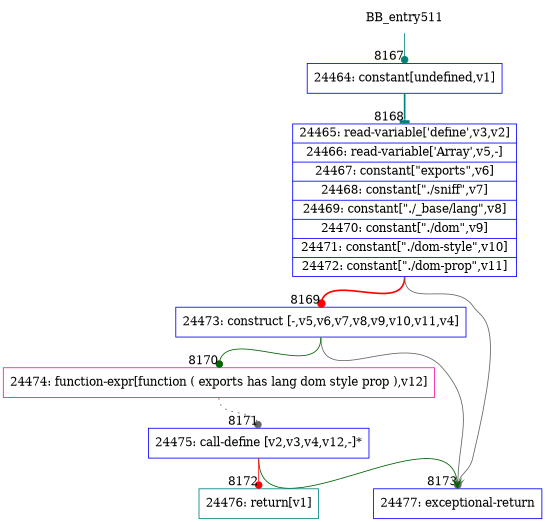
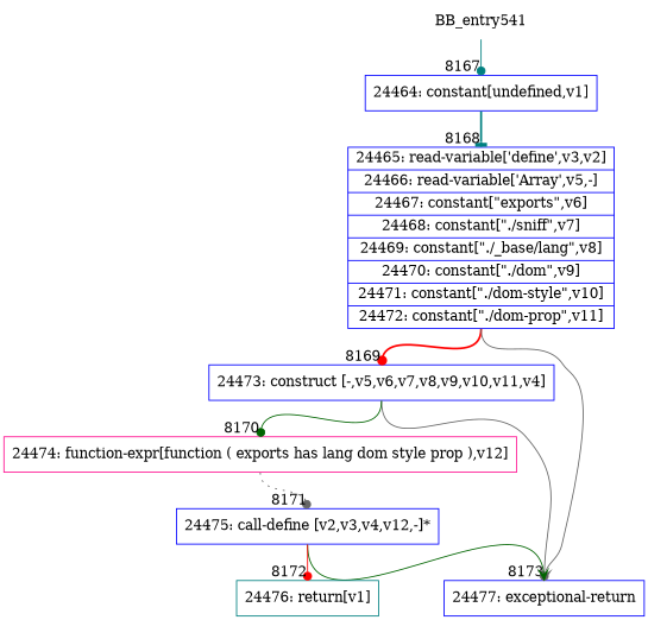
  digraph {
    rankdir=TD
    node [color=blue shape=record]
    edge [arrowhead=dot color=gray40 headport=n style=solid tailport=s]
-   BB_entry541 [color=gray40 shape=none label=BB_entry511]
+   BB_entry541 [color=gray40 shape=none]
    n2 [label="{24464: constant[undefined,v1]}"]
    n3 [label="{24465: read-variable['define',v3,v2]|24466: read-variable['Array',v5,-]|24467: constant[\"exports\",v6]|24468: constant[\"./sniff\",v7]|24469: constant[\"./_base/lang\",v8]|24470: constant[\"./dom\",v9]|24471: constant[\"./dom-style\",v10]|24472: constant[\"./dom-prop\",v11]}"]
    n4 [label="{24473: construct [-,v5,v6,v7,v8,v9,v10,v11,v4]}"]
    n5 [label="{24477: exceptional-return}"]
    n6 [color=deeppink label="{24474: function-expr[function ( exports has lang dom style prop ),v12]}"]
    n7 [label="{24475: call-define [v2,v3,v4,v12,-]*}"]
    n8 [color=teal label="{24476: return[v1]}"]
    BB_entry541 -> n2 [color=teal headlabel="    8167"]
    n2 -> n3 [arrowhead=tee color=teal headlabel="      8168" style=bold]
    n3 -> n4 [color=red headlabel="      8169" style=bold]
    n3 -> n5 [arrowhead=vee headlabel="      8173"]
    n4 -> n5
    n4 -> n6 [color=darkgreen headlabel="      8170"]
    n6 -> n7 [headlabel="      8171" style=dotted]
    n7 -> n5 [arrowhead=vee color=darkgreen]
    n7 -> n8 [color=red headlabel="      8172"]
  }
